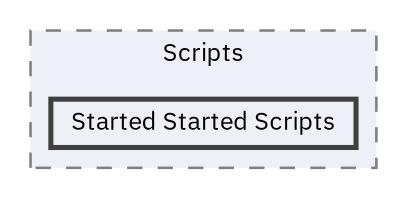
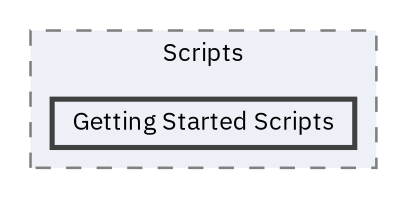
  digraph {
    compound=true
    fontname="IBM Plex Sans"
-   n1 [color=grey25 fillcolor="#edf0f7" fontname="IBM Plex Sans" fontsize=10 height=0.2 label="Started Started Scripts" shape=box style="filled,bold" width=0.4]
+   n1 [color=grey25 fillcolor="#edf0f7" fontname="IBM Plex Sans" fontsize=10 height=0.2 label="Getting Started Scripts" shape=box style="filled,bold" width=0.4]
    subgraph cluster_1 {
      bgcolor="#edf0f7"
      fontsize=10
      label=Scripts
      pencolor=grey50
      style="filled,dashed"
      n1
    }
  }
